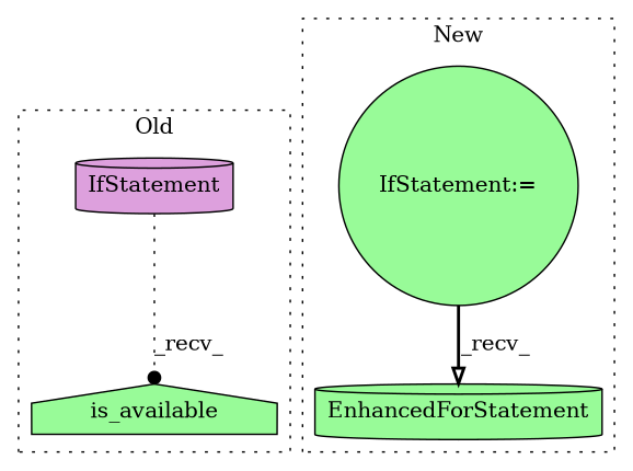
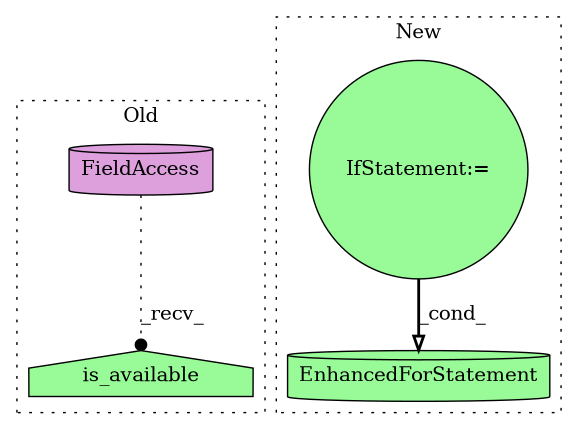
  digraph {
    node [fillcolor=palegreen l="53,2" s="1969,2044" shape=cylinder style=filled]
    n1 [a=32 l=14 label=is_available s=1317 shape=house]
-   n2 [a=22 fillcolor=plum l=10 label=IfStatement s=1306]
+   n2 [a=22 fillcolor=plum l=10 label=FieldAccess s=1306]
    n3 [a=70 label=EnhancedForStatement]
    n4 [a=7 label="IfStatement:=" shape=circle]
    subgraph cluster_1 {
      label=Old
      style=dotted
      n1
      n2
    }
    subgraph cluster_2 {
      label=New
      style=dotted
      n3
      n4
    }
    n2 -> n1 [arrowhead=dot label=_recv_ style=dotted]
-   n4 -> n3 [arrowhead=onormal label=_recv_ style=bold]
+   n4 -> n3 [arrowhead=onormal label=_cond_ style=bold]
  }
